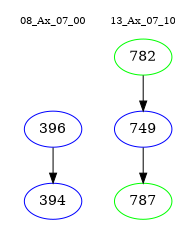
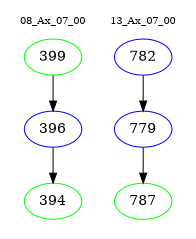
  digraph {
    node [color=green]
    edge [color=black]
+   n1 [label=399]
    n2 [color=blue label=396]
-   n3 [color=blue label=394]
-   n4 [label=782]
-   n5 [color=blue label=749]
+   n3 [label=394]
+   n4 [color=blue label=782]
+   n5 [color=blue label=779]
    n6 [label=787]
    subgraph cluster_1 {
      color=white
      fontsize=10
      label="08_Ax_07_00"
+     n1
      n2
      n3
    }
    subgraph cluster_2 {
      color=white
      fontsize=10
-     label="13_Ax_07_10"
+     label="13_Ax_07_00"
      n4
      n5
      n6
    }
+   n1 -> n2
    n2 -> n3
    n4 -> n5
    n5 -> n6
  }
